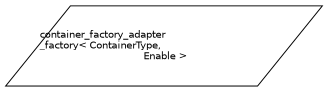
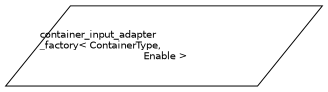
  digraph {
    rankdir=LR
-   n1 [color=black fillcolor=white fontname=Helvetica fontsize=10 height=0.2 label="container_factory_adapter\l_factory\< ContainerType,\l Enable \>" shape=parallelogram style=filled width=0.4]
+   n1 [color=black fillcolor=white fontname=Helvetica fontsize=10 height=0.2 label="container_input_adapter\l_factory\< ContainerType,\l Enable \>" shape=parallelogram style=filled width=0.4]
  }
